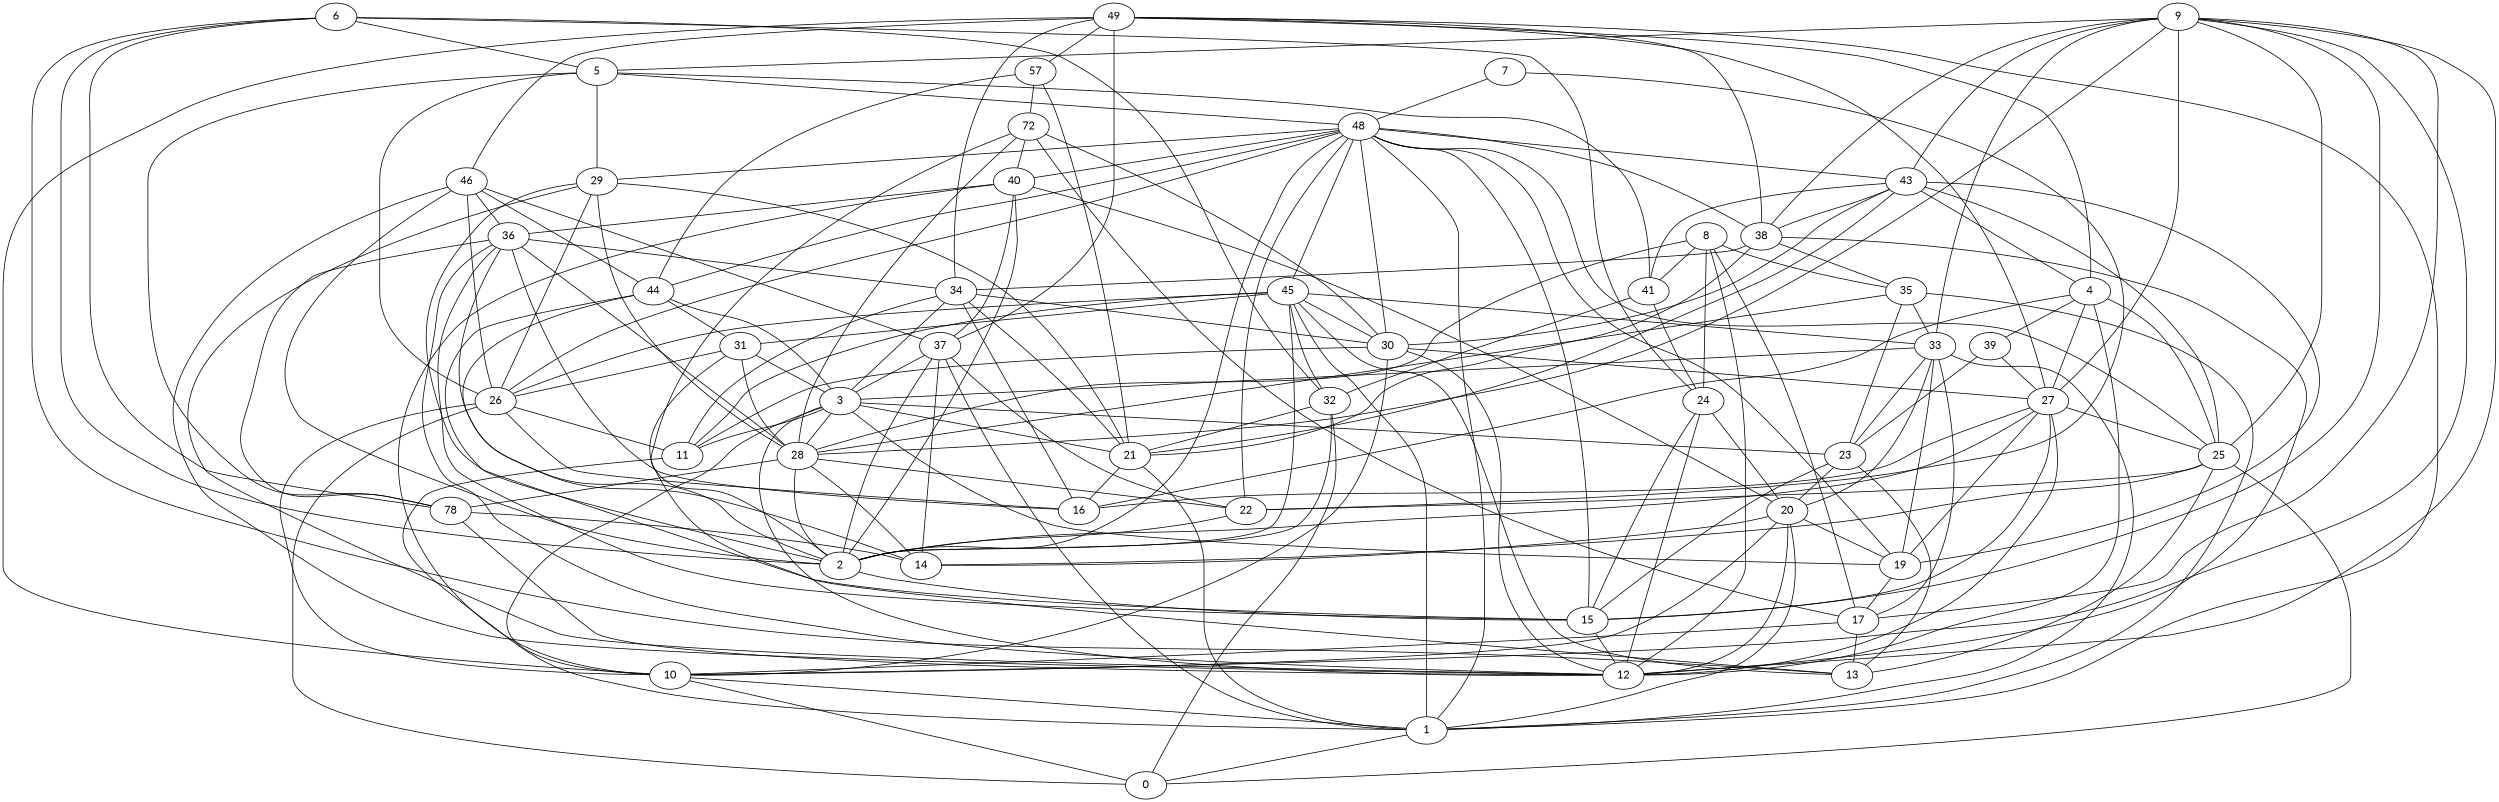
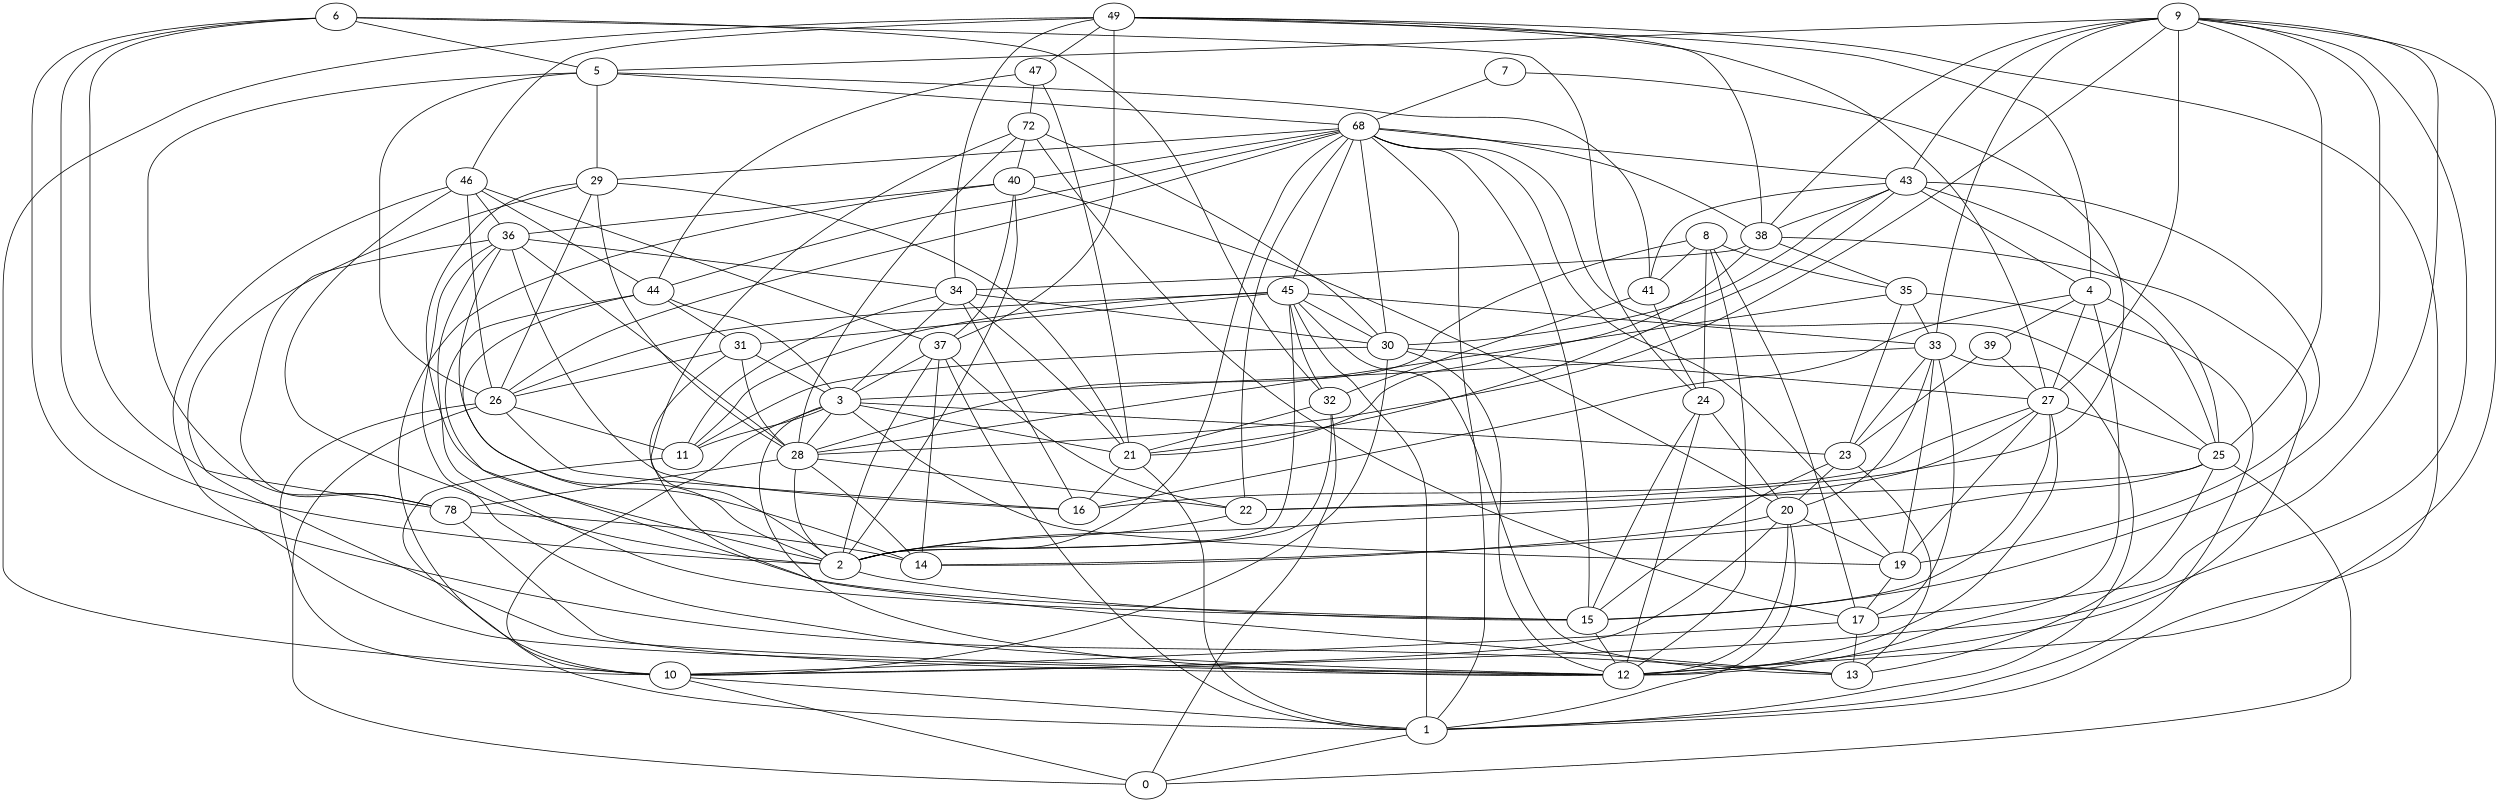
  digraph {
    fontname=Lato
    node [fontname=Lato]
    edge [color=black dir=none fontname=Lato]
    29
    28
    26
    12
    2
    21
    14
    22
    n9 [label=78]
    43
    38
    25
    4
    41
    30
    19
    34
    35
    20
    10
    1
    0
    33
    17
    23
    3
    13
    15
    11
    5
-   48
+   48 [label=68]
    16
    n33 [label=72]
    40
    49
    27
    37
    46
-   47 [label=57]
+   47
    36
    9
    8
    24
    32
    39
    44
    7
    6
    45
    31
    subgraph sub_1 {
      29
      28
      26
      12
      2
      21
      14
      22
      n9
      43
      38
      25
      4
      41
      30
      19
      34
      35
      20
      10
      1
      0
      33
      17
      23
      3
      13
      15
      11
      5
      48
      16
      n33
      40
      49
      27
      37
      46
      47
      36
      9
      8
      24
      32
      39
      44
      7
      6
      45
      31
    }
    29 -> 28
    29 -> 26
    29 -> 12
    29 -> 2
    29 -> 21
    28 -> 2
    28 -> 14
    28 -> 22
    28 -> n9
    26 -> 10
    26 -> 0
    26 -> 11
    26 -> 16
    2 -> 15
    21 -> 1
    21 -> 16
    22 -> 2
    n9 -> 12
    n9 -> 14
    43 -> 21
    43 -> 38
    43 -> 25
    43 -> 4
    43 -> 41
    43 -> 30
    43 -> 19
    38 -> 12
    38 -> 21
    38 -> 34
    38 -> 35
    25 -> 14
    25 -> 22
    25 -> 0
    25 -> 13
    4 -> 12
    4 -> 25
    4 -> 16
    4 -> 27
    4 -> 39
    41 -> 24
    41 -> 32
    30 -> 12
    30 -> 10
    30 -> 11
    30 -> 27
    19 -> 17
    34 -> 21
    34 -> 30
    34 -> 3
    34 -> 11
    34 -> 16
    35 -> 28
    35 -> 1
    35 -> 33
    35 -> 23
    20 -> 12
    20 -> 14
    20 -> 19
    20 -> 10
    20 -> 1
    10 -> 1
    10 -> 0
    1 -> 0
    33 -> 19
    33 -> 20
    33 -> 1
    33 -> 17
    33 -> 23
    33 -> 3
    17 -> 10
    17 -> 13
    23 -> 20
    23 -> 13
    23 -> 15
    3 -> 28
    3 -> 12
    3 -> 21
    3 -> 19
    3 -> 10
    3 -> 23
    3 -> 11
    15 -> 12
    11 -> 1
    5 -> 29
    5 -> 26
    5 -> n9
    5 -> 41
    5 -> 48
    48 -> 29
    48 -> 26
    48 -> 2
    48 -> 22
    48 -> 43
    48 -> 38
    48 -> 25
    48 -> 30
    48 -> 19
    48 -> 1
    48 -> 15
    48 -> 40
    48 -> 44
    48 -> 45
    n33 -> 28
    n33 -> 2
    n33 -> 30
    n33 -> 17
    n33 -> 40
    40 -> 2
    40 -> 20
    40 -> 10
    40 -> 37
    40 -> 36
    49 -> 38
    49 -> 4
    49 -> 34
    49 -> 10
    49 -> 1
    49 -> 27
    49 -> 37
    49 -> 46
    49 -> 47
    27 -> 12
    27 -> 2
    27 -> 25
    27 -> 19
    27 -> 15
    27 -> 16
    37 -> 2
    37 -> 14
    37 -> 22
    37 -> 1
    37 -> 3
    46 -> 26
    46 -> 12
    46 -> 2
    46 -> 37
    46 -> 36
    46 -> 44
    47 -> 21
    47 -> n33
    47 -> 44
    36 -> 28
    36 -> 12
    36 -> 14
    36 -> n9
    36 -> 34
    36 -> 15
    36 -> 16
    9 -> 28
    9 -> 12
    9 -> 43
    9 -> 38
    9 -> 25
    9 -> 10
    9 -> 33
    9 -> 17
    9 -> 15
    9 -> 5
    9 -> 27
    8 -> 28
    8 -> 12
    8 -> 41
    8 -> 35
    8 -> 17
    8 -> 24
    24 -> 12
    24 -> 20
    24 -> 15
    32 -> 2
    32 -> 21
    32 -> 0
    39 -> 23
    39 -> 27
    44 -> 2
    44 -> 3
    44 -> 15
    44 -> 31
    7 -> 22
    7 -> 48
    6 -> 2
    6 -> n9
    6 -> 13
    6 -> 5
    6 -> 24
    6 -> 32
    45 -> 26
    45 -> 2
    45 -> 30
    45 -> 1
    45 -> 33
    45 -> 13
    45 -> 11
    45 -> 32
    45 -> 31
    31 -> 28
    31 -> 26
    31 -> 3
    31 -> 13
  }
